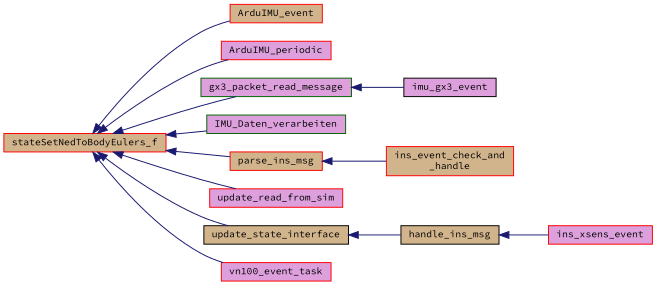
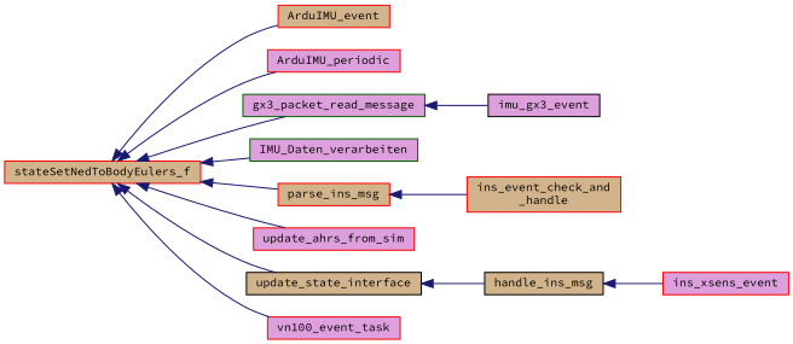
  digraph {
    fontname="Source Code Pro"
    rankdir=LR
    node [color=red fillcolor=plum fontname="Source Code Pro" fontsize=10 shape=record style=filled]
    edge [color=midnightblue dir=back fontname="Source Code Pro" fontsize=10 labelfontname=FreeSans labelfontsize=10 style=solid]
    n1 [fillcolor=tan fontcolor=black height=0.2 label=stateSetNedToBodyEulers_f width=0.4]
    n2 [fillcolor=tan height=0.2 label=ArduIMU_event width=0.4]
    n3 [height=0.2 label=ArduIMU_periodic width=0.4]
    n4 [color=darkgreen height=0.2 label=gx3_packet_read_message width=0.4]
    n5 [color=darkgreen height=0.2 label=IMU_Daten_verarbeiten width=0.4]
    n6 [fillcolor=tan height=0.2 label=parse_ins_msg width=0.4]
-   n7 [height=0.2 label=update_read_from_sim width=0.4]
+   n7 [height=0.2 label=update_ahrs_from_sim width=0.4]
    n8 [color=black fillcolor=tan height=0.2 label=update_state_interface width=0.4]
    n9 [height=0.2 label=vn100_event_task width=0.4]
    n10 [color=black height=0.2 label=imu_gx3_event width=0.4]
    n11 [fillcolor=tan height=0.2 label="ins_event_check_and\l_handle" width=0.4]
    n12 [color=black fillcolor=tan height=0.2 label=handle_ins_msg width=0.4]
    n13 [height=0.2 label=ins_xsens_event width=0.4]
    n1 -> n2
    n1 -> n3
    n1 -> n4
    n1 -> n5
    n1 -> n6
    n1 -> n7
    n1 -> n8
    n1 -> n9
    n4 -> n10
    n6 -> n11
    n8 -> n12
    n12 -> n13
  }
